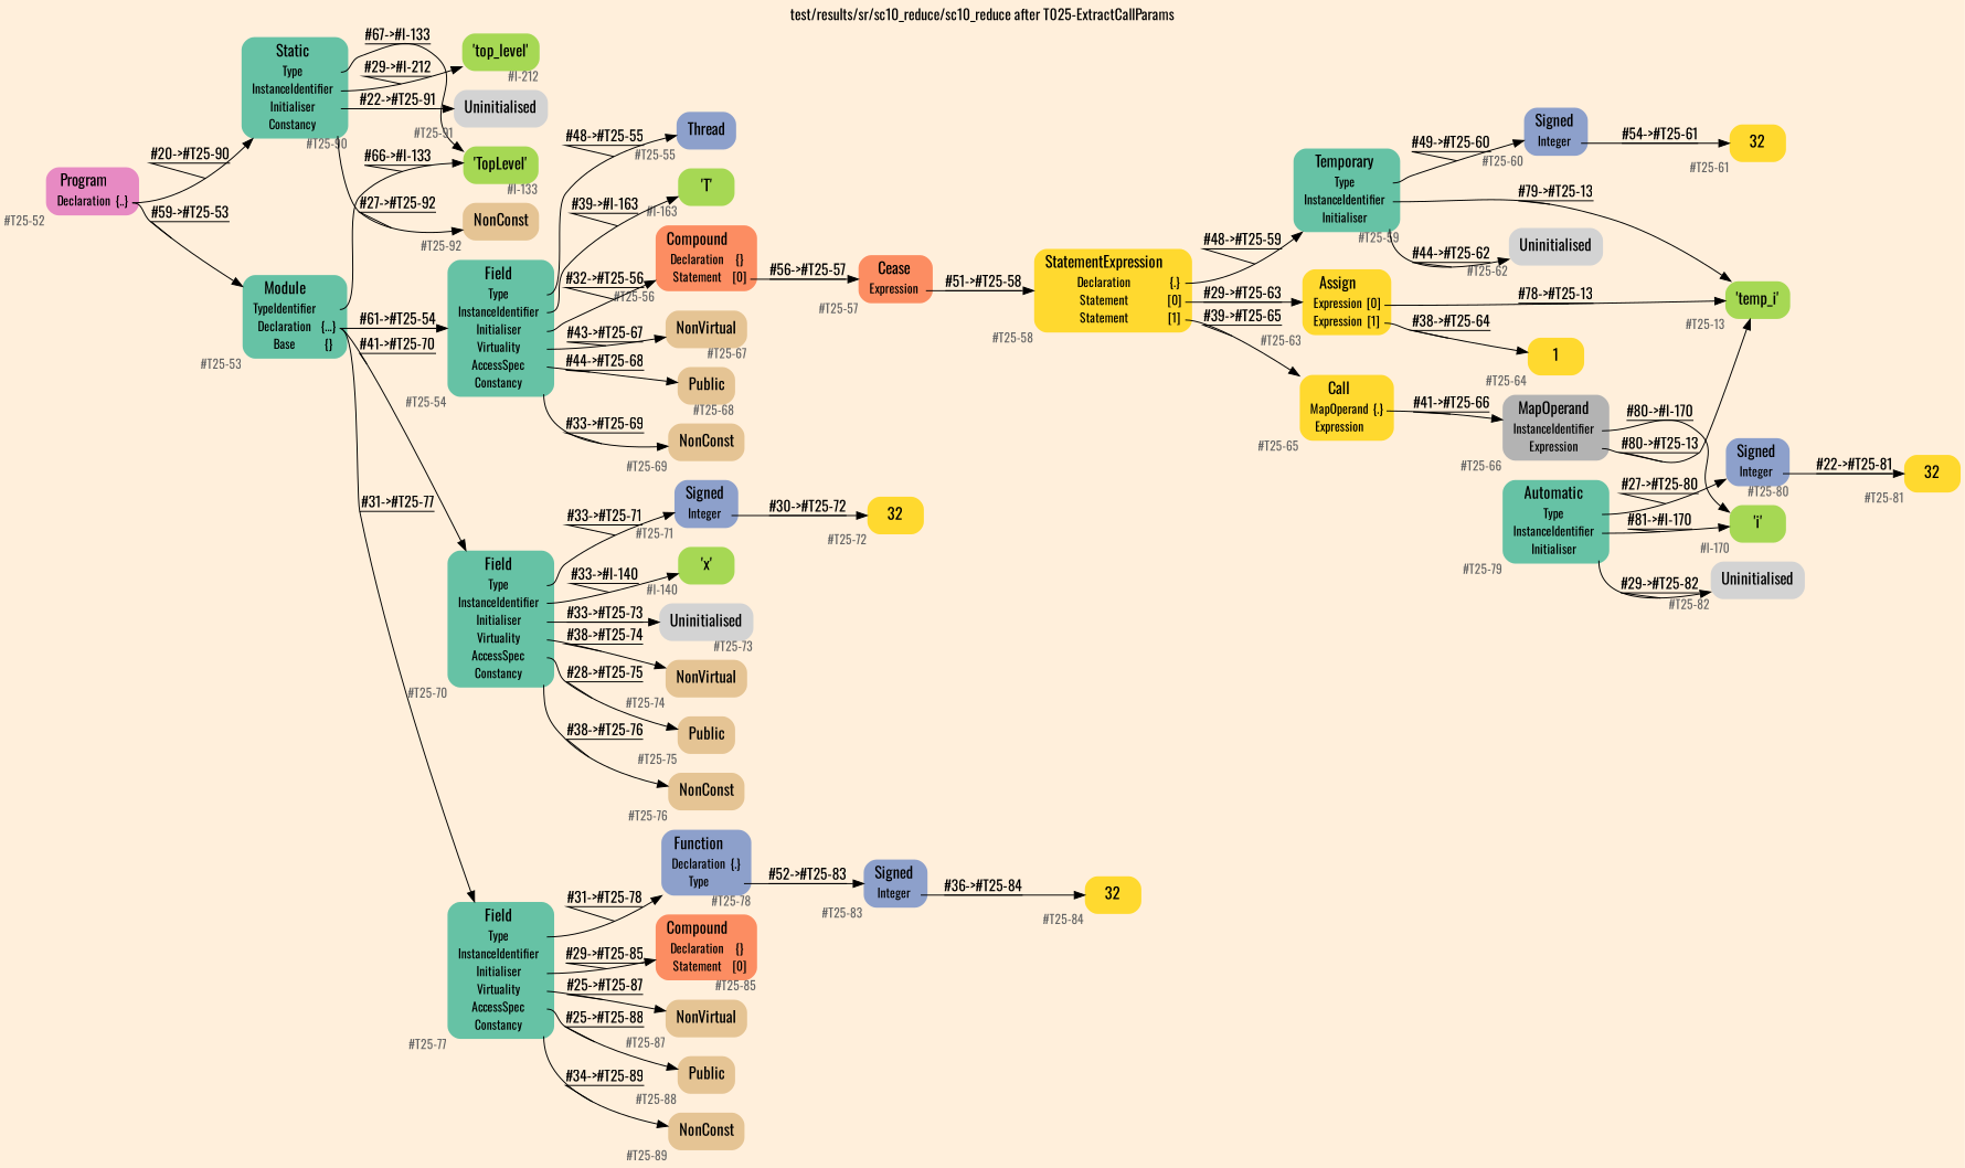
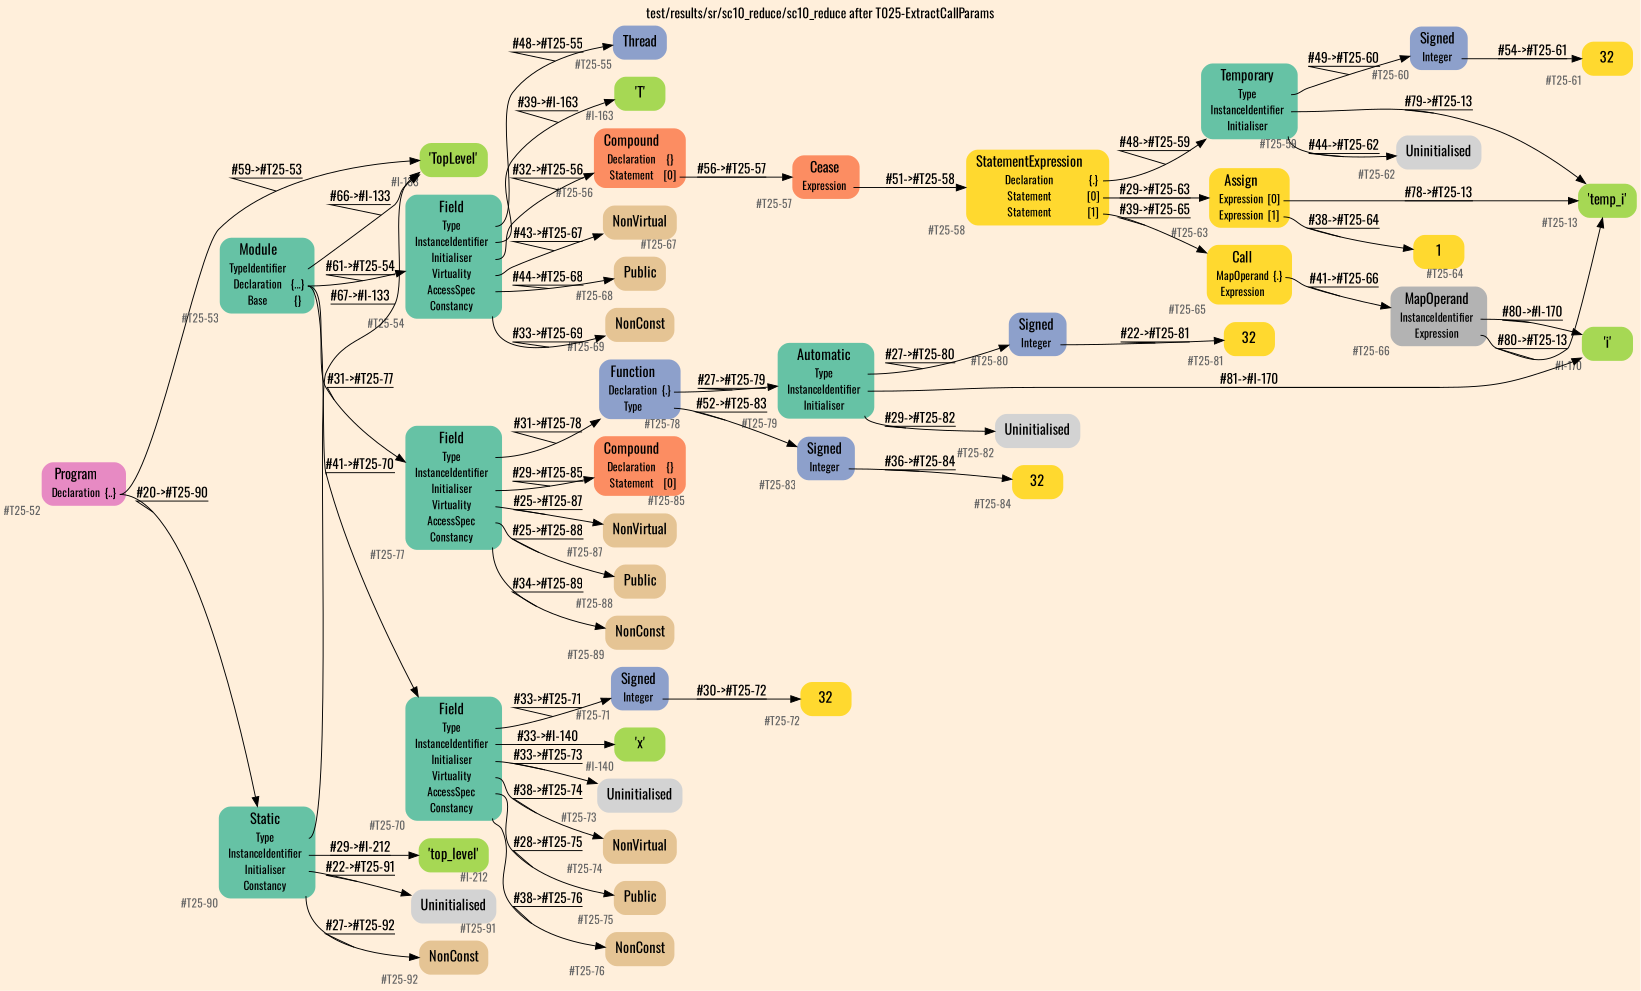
  digraph {
    bgcolor=antiquewhite1
    color=black
    fontcolor=black
    fontname=Oswald
    label="test/results/sr/sc10_reduce/sc10_reduce after T025-ExtractCallParams"
    labelloc=t
    rankdir=LR
    ranksep=0.3
    node [fillcolor="/set28/7" fontcolor=grey40 fontname=Oswald fontsize=12 shape=plaintext style="rounded,filled"]
    edge [color=black decorate=true fontcolor=black fontname=Oswald tailport=port0]
    n1 [fillcolor="/set28/4" label=<<TABLE BORDER="0" CELLBORDER="0" CELLSPACING="0">      <TR><TD><FONT COLOR="black" POINT-SIZE="15">Program</FONT></TD></TR>      <TR><TD><FONT COLOR="black" POINT-SIZE="12">Declaration</FONT></TD><TD PORT="port0"><FONT COLOR="black" POINT-SIZE="12">{..}</FONT></TD></TR>     </TABLE>> xlabel="#T25-52"]
    n2 [fillcolor="/set28/1" label=<<TABLE BORDER="0" CELLBORDER="0" CELLSPACING="0">      <TR><TD><FONT COLOR="black" POINT-SIZE="15">Module</FONT></TD></TR>      <TR><TD><FONT COLOR="black" POINT-SIZE="12">TypeIdentifier</FONT></TD><TD PORT="port0"></TD></TR>      <TR><TD><FONT COLOR="black" POINT-SIZE="12">Declaration</FONT></TD><TD PORT="port1"><FONT COLOR="black" POINT-SIZE="12">{...}</FONT></TD></TR>      <TR><TD><FONT COLOR="black" POINT-SIZE="12">Base</FONT></TD><TD PORT="port2"><FONT COLOR="black" POINT-SIZE="12">{}</FONT></TD></TR>     </TABLE>> xlabel="#T25-53"]
    n3 [fillcolor="/set28/1" label=<<TABLE BORDER="0" CELLBORDER="0" CELLSPACING="0">      <TR><TD><FONT COLOR="black" POINT-SIZE="15">Static</FONT></TD></TR>      <TR><TD><FONT COLOR="black" POINT-SIZE="12">Type</FONT></TD><TD PORT="port0"></TD></TR>      <TR><TD><FONT COLOR="black" POINT-SIZE="12">InstanceIdentifier</FONT></TD><TD PORT="port1"></TD></TR>      <TR><TD><FONT COLOR="black" POINT-SIZE="12">Initialiser</FONT></TD><TD PORT="port2"></TD></TR>      <TR><TD><FONT COLOR="black" POINT-SIZE="12">Constancy</FONT></TD><TD PORT="port3"></TD></TR>     </TABLE>> xlabel="#T25-90"]
    n4 [fillcolor="/set28/5" label=<<TABLE BORDER="0" CELLBORDER="0" CELLSPACING="0">      <TR><TD><FONT COLOR="black" POINT-SIZE="15">'TopLevel'</FONT></TD></TR>     </TABLE>> xlabel="#I-133"]
    n5 [fillcolor="/set28/1" label=<<TABLE BORDER="0" CELLBORDER="0" CELLSPACING="0">      <TR><TD><FONT COLOR="black" POINT-SIZE="15">Field</FONT></TD></TR>      <TR><TD><FONT COLOR="black" POINT-SIZE="12">Type</FONT></TD><TD PORT="port0"></TD></TR>      <TR><TD><FONT COLOR="black" POINT-SIZE="12">InstanceIdentifier</FONT></TD><TD PORT="port1"></TD></TR>      <TR><TD><FONT COLOR="black" POINT-SIZE="12">Initialiser</FONT></TD><TD PORT="port2"></TD></TR>      <TR><TD><FONT COLOR="black" POINT-SIZE="12">Virtuality</FONT></TD><TD PORT="port3"></TD></TR>      <TR><TD><FONT COLOR="black" POINT-SIZE="12">AccessSpec</FONT></TD><TD PORT="port4"></TD></TR>      <TR><TD><FONT COLOR="black" POINT-SIZE="12">Constancy</FONT></TD><TD PORT="port5"></TD></TR>     </TABLE>> xlabel="#T25-54"]
    n6 [fillcolor="/set28/1" label=<<TABLE BORDER="0" CELLBORDER="0" CELLSPACING="0">      <TR><TD><FONT COLOR="black" POINT-SIZE="15">Field</FONT></TD></TR>      <TR><TD><FONT COLOR="black" POINT-SIZE="12">Type</FONT></TD><TD PORT="port0"></TD></TR>      <TR><TD><FONT COLOR="black" POINT-SIZE="12">InstanceIdentifier</FONT></TD><TD PORT="port1"></TD></TR>      <TR><TD><FONT COLOR="black" POINT-SIZE="12">Initialiser</FONT></TD><TD PORT="port2"></TD></TR>      <TR><TD><FONT COLOR="black" POINT-SIZE="12">Virtuality</FONT></TD><TD PORT="port3"></TD></TR>      <TR><TD><FONT COLOR="black" POINT-SIZE="12">AccessSpec</FONT></TD><TD PORT="port4"></TD></TR>      <TR><TD><FONT COLOR="black" POINT-SIZE="12">Constancy</FONT></TD><TD PORT="port5"></TD></TR>     </TABLE>> xlabel="#T25-70"]
    n7 [fillcolor="/set28/1" label=<<TABLE BORDER="0" CELLBORDER="0" CELLSPACING="0">      <TR><TD><FONT COLOR="black" POINT-SIZE="15">Field</FONT></TD></TR>      <TR><TD><FONT COLOR="black" POINT-SIZE="12">Type</FONT></TD><TD PORT="port0"></TD></TR>      <TR><TD><FONT COLOR="black" POINT-SIZE="12">InstanceIdentifier</FONT></TD><TD PORT="port1"></TD></TR>      <TR><TD><FONT COLOR="black" POINT-SIZE="12">Initialiser</FONT></TD><TD PORT="port2"></TD></TR>      <TR><TD><FONT COLOR="black" POINT-SIZE="12">Virtuality</FONT></TD><TD PORT="port3"></TD></TR>      <TR><TD><FONT COLOR="black" POINT-SIZE="12">AccessSpec</FONT></TD><TD PORT="port4"></TD></TR>      <TR><TD><FONT COLOR="black" POINT-SIZE="12">Constancy</FONT></TD><TD PORT="port5"></TD></TR>     </TABLE>> xlabel="#T25-77"]
    n8 [fillcolor="/set28/5" label=<<TABLE BORDER="0" CELLBORDER="0" CELLSPACING="0">      <TR><TD><FONT COLOR="black" POINT-SIZE="15">'top_level'</FONT></TD></TR>     </TABLE>> xlabel="#I-212"]
    n9 [label=<<TABLE BORDER="0" CELLBORDER="0" CELLSPACING="0">      <TR><TD><FONT COLOR="black" POINT-SIZE="15">Uninitialised</FONT></TD></TR>     </TABLE>> xlabel="#T25-91" fillcolor=""]
    n10 [label=<<TABLE BORDER="0" CELLBORDER="0" CELLSPACING="0">      <TR><TD><FONT COLOR="black" POINT-SIZE="15">NonConst</FONT></TD></TR>     </TABLE>> xlabel="#T25-92"]
    n11 [fillcolor="/set28/3" label=<<TABLE BORDER="0" CELLBORDER="0" CELLSPACING="0">      <TR><TD><FONT COLOR="black" POINT-SIZE="15">Thread</FONT></TD></TR>     </TABLE>> xlabel="#T25-55"]
    n12 [fillcolor="/set28/5" label=<<TABLE BORDER="0" CELLBORDER="0" CELLSPACING="0">      <TR><TD><FONT COLOR="black" POINT-SIZE="15">'T'</FONT></TD></TR>     </TABLE>> xlabel="#I-163"]
    n13 [fillcolor="/set28/2" label=<<TABLE BORDER="0" CELLBORDER="0" CELLSPACING="0">      <TR><TD><FONT COLOR="black" POINT-SIZE="15">Compound</FONT></TD></TR>      <TR><TD><FONT COLOR="black" POINT-SIZE="12">Declaration</FONT></TD><TD PORT="port0"><FONT COLOR="black" POINT-SIZE="12">{}</FONT></TD></TR>      <TR><TD><FONT COLOR="black" POINT-SIZE="12">Statement</FONT></TD><TD PORT="port1"><FONT COLOR="black" POINT-SIZE="12">[0]</FONT></TD></TR>     </TABLE>> xlabel="#T25-56"]
    n14 [label=<<TABLE BORDER="0" CELLBORDER="0" CELLSPACING="0">      <TR><TD><FONT COLOR="black" POINT-SIZE="15">NonVirtual</FONT></TD></TR>     </TABLE>> xlabel="#T25-67"]
    n15 [label=<<TABLE BORDER="0" CELLBORDER="0" CELLSPACING="0">      <TR><TD><FONT COLOR="black" POINT-SIZE="15">Public</FONT></TD></TR>     </TABLE>> xlabel="#T25-68"]
    n16 [label=<<TABLE BORDER="0" CELLBORDER="0" CELLSPACING="0">      <TR><TD><FONT COLOR="black" POINT-SIZE="15">NonConst</FONT></TD></TR>     </TABLE>> xlabel="#T25-69"]
    n17 [fillcolor="/set28/3" label=<<TABLE BORDER="0" CELLBORDER="0" CELLSPACING="0">      <TR><TD><FONT COLOR="black" POINT-SIZE="15">Signed</FONT></TD></TR>      <TR><TD><FONT COLOR="black" POINT-SIZE="12">Integer</FONT></TD><TD PORT="port0"></TD></TR>     </TABLE>> xlabel="#T25-71"]
    n18 [fillcolor="/set28/5" label=<<TABLE BORDER="0" CELLBORDER="0" CELLSPACING="0">      <TR><TD><FONT COLOR="black" POINT-SIZE="15">'x'</FONT></TD></TR>     </TABLE>> xlabel="#I-140"]
    n19 [label=<<TABLE BORDER="0" CELLBORDER="0" CELLSPACING="0">      <TR><TD><FONT COLOR="black" POINT-SIZE="15">Uninitialised</FONT></TD></TR>     </TABLE>> xlabel="#T25-73" fillcolor=""]
    n20 [label=<<TABLE BORDER="0" CELLBORDER="0" CELLSPACING="0">      <TR><TD><FONT COLOR="black" POINT-SIZE="15">NonVirtual</FONT></TD></TR>     </TABLE>> xlabel="#T25-74"]
    n21 [label=<<TABLE BORDER="0" CELLBORDER="0" CELLSPACING="0">      <TR><TD><FONT COLOR="black" POINT-SIZE="15">Public</FONT></TD></TR>     </TABLE>> xlabel="#T25-75"]
    n22 [label=<<TABLE BORDER="0" CELLBORDER="0" CELLSPACING="0">      <TR><TD><FONT COLOR="black" POINT-SIZE="15">NonConst</FONT></TD></TR>     </TABLE>> xlabel="#T25-76"]
    n23 [fillcolor="/set28/3" label=<<TABLE BORDER="0" CELLBORDER="0" CELLSPACING="0">      <TR><TD><FONT COLOR="black" POINT-SIZE="15">Function</FONT></TD></TR>      <TR><TD><FONT COLOR="black" POINT-SIZE="12">Declaration</FONT></TD><TD PORT="port0"><FONT COLOR="black" POINT-SIZE="12">{.}</FONT></TD></TR>      <TR><TD><FONT COLOR="black" POINT-SIZE="12">Type</FONT></TD><TD PORT="port1"></TD></TR>     </TABLE>> xlabel="#T25-78"]
    n24 [fillcolor="/set28/2" label=<<TABLE BORDER="0" CELLBORDER="0" CELLSPACING="0">      <TR><TD><FONT COLOR="black" POINT-SIZE="15">Compound</FONT></TD></TR>      <TR><TD><FONT COLOR="black" POINT-SIZE="12">Declaration</FONT></TD><TD PORT="port0"><FONT COLOR="black" POINT-SIZE="12">{}</FONT></TD></TR>      <TR><TD><FONT COLOR="black" POINT-SIZE="12">Statement</FONT></TD><TD PORT="port1"><FONT COLOR="black" POINT-SIZE="12">[0]</FONT></TD></TR>     </TABLE>> xlabel="#T25-85"]
    n25 [label=<<TABLE BORDER="0" CELLBORDER="0" CELLSPACING="0">      <TR><TD><FONT COLOR="black" POINT-SIZE="15">NonVirtual</FONT></TD></TR>     </TABLE>> xlabel="#T25-87"]
    n26 [label=<<TABLE BORDER="0" CELLBORDER="0" CELLSPACING="0">      <TR><TD><FONT COLOR="black" POINT-SIZE="15">Public</FONT></TD></TR>     </TABLE>> xlabel="#T25-88"]
    n27 [label=<<TABLE BORDER="0" CELLBORDER="0" CELLSPACING="0">      <TR><TD><FONT COLOR="black" POINT-SIZE="15">NonConst</FONT></TD></TR>     </TABLE>> xlabel="#T25-89"]
    n28 [fillcolor="/set28/2" label=<<TABLE BORDER="0" CELLBORDER="0" CELLSPACING="0">      <TR><TD><FONT COLOR="black" POINT-SIZE="15">Cease</FONT></TD></TR>      <TR><TD><FONT COLOR="black" POINT-SIZE="12">Expression</FONT></TD><TD PORT="port0"></TD></TR>     </TABLE>> xlabel="#T25-57"]
    n29 [fillcolor="/set28/6" label=<<TABLE BORDER="0" CELLBORDER="0" CELLSPACING="0">      <TR><TD><FONT COLOR="black" POINT-SIZE="15">StatementExpression</FONT></TD></TR>      <TR><TD><FONT COLOR="black" POINT-SIZE="12">Declaration</FONT></TD><TD PORT="port0"><FONT COLOR="black" POINT-SIZE="12">{.}</FONT></TD></TR>      <TR><TD><FONT COLOR="black" POINT-SIZE="12">Statement</FONT></TD><TD PORT="port1"><FONT COLOR="black" POINT-SIZE="12">[0]</FONT></TD></TR>      <TR><TD><FONT COLOR="black" POINT-SIZE="12">Statement</FONT></TD><TD PORT="port2"><FONT COLOR="black" POINT-SIZE="12">[1]</FONT></TD></TR>     </TABLE>> xlabel="#T25-58"]
    n30 [fillcolor="/set28/1" label=<<TABLE BORDER="0" CELLBORDER="0" CELLSPACING="0">      <TR><TD><FONT COLOR="black" POINT-SIZE="15">Temporary</FONT></TD></TR>      <TR><TD><FONT COLOR="black" POINT-SIZE="12">Type</FONT></TD><TD PORT="port0"></TD></TR>      <TR><TD><FONT COLOR="black" POINT-SIZE="12">InstanceIdentifier</FONT></TD><TD PORT="port1"></TD></TR>      <TR><TD><FONT COLOR="black" POINT-SIZE="12">Initialiser</FONT></TD><TD PORT="port2"></TD></TR>     </TABLE>> xlabel="#T25-59"]
    n31 [fillcolor="/set28/6" label=<<TABLE BORDER="0" CELLBORDER="0" CELLSPACING="0">      <TR><TD><FONT COLOR="black" POINT-SIZE="15">Assign</FONT></TD></TR>      <TR><TD><FONT COLOR="black" POINT-SIZE="12">Expression</FONT></TD><TD PORT="port0"><FONT COLOR="black" POINT-SIZE="12">[0]</FONT></TD></TR>      <TR><TD><FONT COLOR="black" POINT-SIZE="12">Expression</FONT></TD><TD PORT="port1"><FONT COLOR="black" POINT-SIZE="12">[1]</FONT></TD></TR>     </TABLE>> xlabel="#T25-63"]
    n32 [fillcolor="/set28/6" label=<<TABLE BORDER="0" CELLBORDER="0" CELLSPACING="0">      <TR><TD><FONT COLOR="black" POINT-SIZE="15">Call</FONT></TD></TR>      <TR><TD><FONT COLOR="black" POINT-SIZE="12">MapOperand</FONT></TD><TD PORT="port0"><FONT COLOR="black" POINT-SIZE="12">{.}</FONT></TD></TR>      <TR><TD><FONT COLOR="black" POINT-SIZE="12">Expression</FONT></TD><TD PORT="port1"></TD></TR>     </TABLE>> xlabel="#T25-65"]
    n33 [fillcolor="/set28/3" label=<<TABLE BORDER="0" CELLBORDER="0" CELLSPACING="0">      <TR><TD><FONT COLOR="black" POINT-SIZE="15">Signed</FONT></TD></TR>      <TR><TD><FONT COLOR="black" POINT-SIZE="12">Integer</FONT></TD><TD PORT="port0"></TD></TR>     </TABLE>> xlabel="#T25-60"]
    n34 [fillcolor="/set28/5" label=<<TABLE BORDER="0" CELLBORDER="0" CELLSPACING="0">      <TR><TD><FONT COLOR="black" POINT-SIZE="15">'temp_i'</FONT></TD></TR>     </TABLE>> xlabel="#T25-13"]
    n35 [label=<<TABLE BORDER="0" CELLBORDER="0" CELLSPACING="0">      <TR><TD><FONT COLOR="black" POINT-SIZE="15">Uninitialised</FONT></TD></TR>     </TABLE>> xlabel="#T25-62" fillcolor=""]
    n36 [fillcolor="/set28/6" label=<<TABLE BORDER="0" CELLBORDER="0" CELLSPACING="0">      <TR><TD><FONT COLOR="black" POINT-SIZE="15">1</FONT></TD></TR>     </TABLE>> xlabel="#T25-64"]
    n37 [fillcolor="/set28/8" label=<<TABLE BORDER="0" CELLBORDER="0" CELLSPACING="0">      <TR><TD><FONT COLOR="black" POINT-SIZE="15">MapOperand</FONT></TD></TR>      <TR><TD><FONT COLOR="black" POINT-SIZE="12">InstanceIdentifier</FONT></TD><TD PORT="port0"></TD></TR>      <TR><TD><FONT COLOR="black" POINT-SIZE="12">Expression</FONT></TD><TD PORT="port1"></TD></TR>     </TABLE>> xlabel="#T25-66"]
    n38 [fillcolor="/set28/6" label=<<TABLE BORDER="0" CELLBORDER="0" CELLSPACING="0">      <TR><TD><FONT COLOR="black" POINT-SIZE="15">32</FONT></TD></TR>     </TABLE>> xlabel="#T25-61"]
    n39 [fillcolor="/set28/5" label=<<TABLE BORDER="0" CELLBORDER="0" CELLSPACING="0">      <TR><TD><FONT COLOR="black" POINT-SIZE="15">'i'</FONT></TD></TR>     </TABLE>> xlabel="#I-170"]
    n40 [fillcolor="/set28/6" label=<<TABLE BORDER="0" CELLBORDER="0" CELLSPACING="0">      <TR><TD><FONT COLOR="black" POINT-SIZE="15">32</FONT></TD></TR>     </TABLE>> xlabel="#T25-72"]
    n41 [fillcolor="/set28/1" label=<<TABLE BORDER="0" CELLBORDER="0" CELLSPACING="0">      <TR><TD><FONT COLOR="black" POINT-SIZE="15">Automatic</FONT></TD></TR>      <TR><TD><FONT COLOR="black" POINT-SIZE="12">Type</FONT></TD><TD PORT="port0"></TD></TR>      <TR><TD><FONT COLOR="black" POINT-SIZE="12">InstanceIdentifier</FONT></TD><TD PORT="port1"></TD></TR>      <TR><TD><FONT COLOR="black" POINT-SIZE="12">Initialiser</FONT></TD><TD PORT="port2"></TD></TR>     </TABLE>> xlabel="#T25-79"]
    n42 [fillcolor="/set28/3" label=<<TABLE BORDER="0" CELLBORDER="0" CELLSPACING="0">      <TR><TD><FONT COLOR="black" POINT-SIZE="15">Signed</FONT></TD></TR>      <TR><TD><FONT COLOR="black" POINT-SIZE="12">Integer</FONT></TD><TD PORT="port0"></TD></TR>     </TABLE>> xlabel="#T25-83"]
    n43 [fillcolor="/set28/3" label=<<TABLE BORDER="0" CELLBORDER="0" CELLSPACING="0">      <TR><TD><FONT COLOR="black" POINT-SIZE="15">Signed</FONT></TD></TR>      <TR><TD><FONT COLOR="black" POINT-SIZE="12">Integer</FONT></TD><TD PORT="port0"></TD></TR>     </TABLE>> xlabel="#T25-80"]
    n44 [label=<<TABLE BORDER="0" CELLBORDER="0" CELLSPACING="0">      <TR><TD><FONT COLOR="black" POINT-SIZE="15">Uninitialised</FONT></TD></TR>     </TABLE>> xlabel="#T25-82" fillcolor=""]
    n45 [fillcolor="/set28/6" label=<<TABLE BORDER="0" CELLBORDER="0" CELLSPACING="0">      <TR><TD><FONT COLOR="black" POINT-SIZE="15">32</FONT></TD></TR>     </TABLE>> xlabel="#T25-84"]
    n46 [fillcolor="/set28/6" label=<<TABLE BORDER="0" CELLBORDER="0" CELLSPACING="0">      <TR><TD><FONT COLOR="black" POINT-SIZE="15">32</FONT></TD></TR>     </TABLE>> xlabel="#T25-81"]
-   n1 -> n2 [label="#59-&gt;#T25-53"]
+   n1 -> n4 [label="#59-&gt;#T25-53"]
    n1 -> n3 [label="#20-&gt;#T25-90"]
    n2 -> n4 [label="#66-&gt;#I-133"]
    n2 -> n5 [label="#61-&gt;#T25-54" tailport=port1]
    n2 -> n6 [label="#41-&gt;#T25-70" tailport=port1]
    n2 -> n7 [label="#31-&gt;#T25-77" tailport=port1]
    n3 -> n4 [label="#67-&gt;#I-133"]
    n3 -> n8 [label="#29-&gt;#I-212" tailport=port1]
    n3 -> n9 [label="#22-&gt;#T25-91" tailport=port2]
    n3 -> n10 [label="#27-&gt;#T25-92" tailport=port3]
    n5 -> n11 [label="#48-&gt;#T25-55"]
    n5 -> n12 [label="#39-&gt;#I-163" tailport=port1]
    n5 -> n13 [label="#32-&gt;#T25-56" tailport=port2]
    n5 -> n14 [label="#43-&gt;#T25-67" tailport=port3]
    n5 -> n15 [label="#44-&gt;#T25-68" tailport=port4]
    n5 -> n16 [label="#33-&gt;#T25-69" tailport=port5]
    n6 -> n17 [label="#33-&gt;#T25-71"]
    n6 -> n18 [label="#33-&gt;#I-140" tailport=port1]
    n6 -> n19 [label="#33-&gt;#T25-73" tailport=port2]
    n6 -> n20 [label="#38-&gt;#T25-74" tailport=port3]
    n6 -> n21 [label="#28-&gt;#T25-75" tailport=port4]
    n6 -> n22 [label="#38-&gt;#T25-76" tailport=port5]
    n7 -> n23 [label="#31-&gt;#T25-78"]
    n7 -> n24 [label="#29-&gt;#T25-85" tailport=port2]
    n7 -> n25 [label="#25-&gt;#T25-87" tailport=port3]
    n7 -> n26 [label="#25-&gt;#T25-88" tailport=port4]
    n7 -> n27 [label="#34-&gt;#T25-89" tailport=port5]
    n13 -> n28 [label="#56-&gt;#T25-57" tailport=port1]
    n17 -> n40 [label="#30-&gt;#T25-72"]
+   n23 -> n41 [label="#27-&gt;#T25-79"]
    n23 -> n42 [label="#52-&gt;#T25-83" tailport=port1]
    n28 -> n29 [label="#51-&gt;#T25-58"]
    n29 -> n30 [label="#48-&gt;#T25-59"]
    n29 -> n31 [label="#29-&gt;#T25-63" tailport=port1]
    n29 -> n32 [label="#39-&gt;#T25-65" tailport=port2]
    n30 -> n33 [label="#49-&gt;#T25-60"]
    n30 -> n34 [label="#79-&gt;#T25-13" tailport=port1]
    n30 -> n35 [label="#44-&gt;#T25-62" tailport=port2]
    n31 -> n34 [label="#78-&gt;#T25-13"]
    n31 -> n36 [label="#38-&gt;#T25-64" tailport=port1]
    n32 -> n37 [label="#41-&gt;#T25-66"]
    n33 -> n38 [label="#54-&gt;#T25-61"]
    n37 -> n34 [label="#80-&gt;#T25-13" tailport=port1]
    n37 -> n39 [label="#80-&gt;#I-170"]
    n41 -> n39 [label="#81-&gt;#I-170" tailport=port1]
    n41 -> n43 [label="#27-&gt;#T25-80"]
    n41 -> n44 [label="#29-&gt;#T25-82" tailport=port2]
    n42 -> n45 [label="#36-&gt;#T25-84"]
    n43 -> n46 [label="#22-&gt;#T25-81"]
  }
